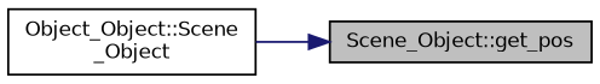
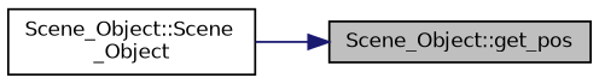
  digraph {
    rankdir=RL
    node [color=black fontname=Helvetica fontsize=10 shape=record]
    n1 [fillcolor=grey75 fontcolor=black height=0.2 label="Scene_Object::get_pos" style=filled width=0.4]
-   n2 [height=0.2 label="Object_Object::Scene\l_Object" width=0.4]
+   n2 [height=0.2 label="Scene_Object::Scene\l_Object" width=0.4]
    n1 -> n2 [color=midnightblue dir=back fontname=Helvetica fontsize=10 labelfontname=Helvetica labelfontsize=10 style=solid]
  }
